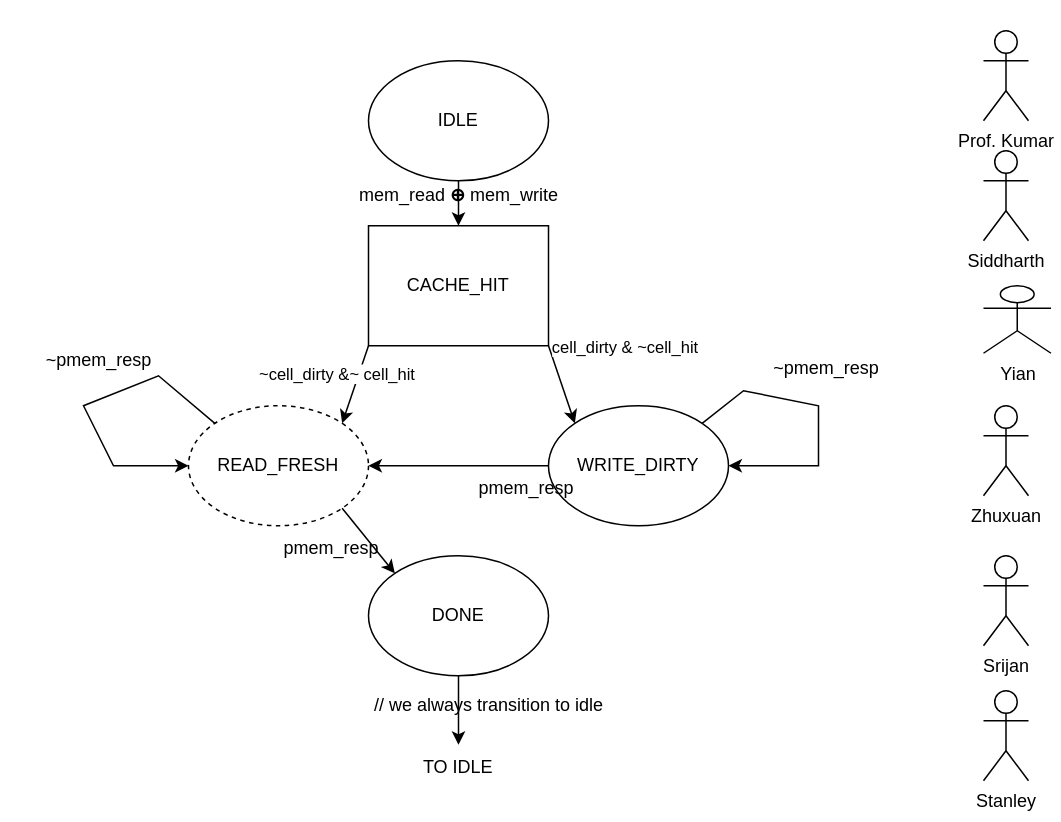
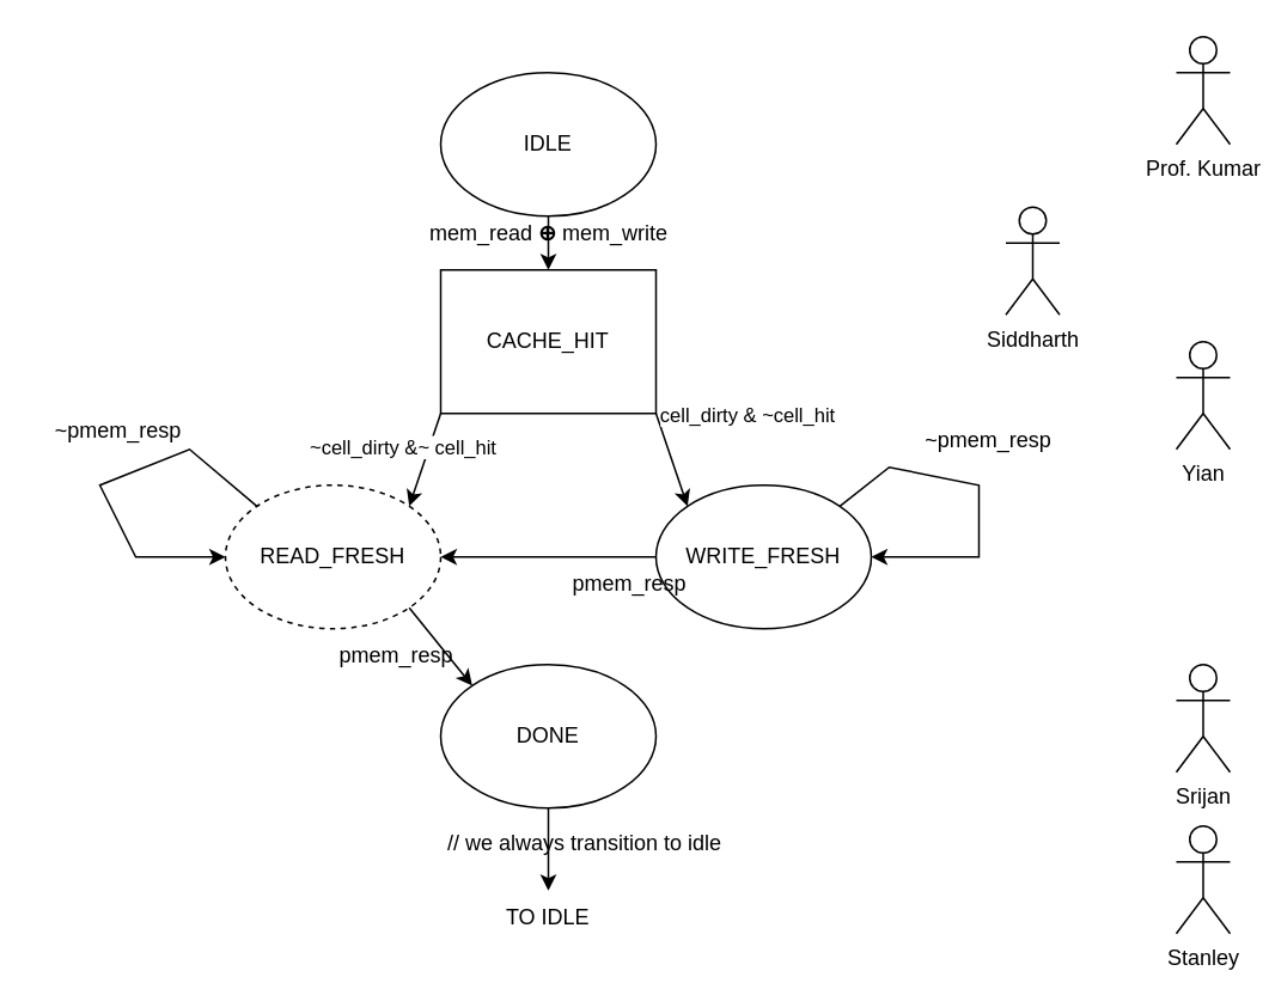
  <mxCell id="0" />
  <mxCell id="1" parent="0" />
  <mxCell id="2" value="IDLE" style="ellipse;whiteSpace=wrap;html=1;" vertex="1" parent="1"><mxGeometry x="245" y="40" width="120" height="80" as="geometry" /></mxCell>
  <mxCell id="3" value="READ_FRESH" style="ellipse;whiteSpace=wrap;html=1;dashed=1;" vertex="1" parent="1"><mxGeometry x="125" y="270" width="120" height="80" as="geometry" /></mxCell>
  <mxCell id="4" value="CACHE_HIT" style="whiteSpace=wrap;html=1;rounded=0;" vertex="1" parent="1"><mxGeometry x="245" y="150" width="120" height="80" as="geometry" /></mxCell>
- <mxCell id="5" value="WRITE_DIRTY" style="ellipse;whiteSpace=wrap;html=1;" vertex="1" parent="1"><mxGeometry x="365" y="270" width="120" height="80" as="geometry" /></mxCell>
+ <mxCell id="5" value="WRITE_FRESH" style="ellipse;whiteSpace=wrap;html=1;" vertex="1" parent="1"><mxGeometry x="365" y="270" width="120" height="80" as="geometry" /></mxCell>
  <mxCell id="6" value="DONE" style="ellipse;whiteSpace=wrap;html=1;" vertex="1" parent="1"><mxGeometry x="245" y="370" width="120" height="80" as="geometry" /></mxCell>
  <mxCell id="7" value="" style="endArrow=classic;html=1;rounded=0;exitX=0.5;exitY=1;exitDx=0;exitDy=0;entryX=0.5;entryY=0;entryDx=0;entryDy=0;" edge="1" parent="1" source="2" target="4"><mxGeometry width="50" height="50" relative="1" as="geometry"><mxPoint x="285" y="260" as="sourcePoint" /><mxPoint x="335" y="210" as="targetPoint" /></mxGeometry></mxCell>
  <mxCell id="8" value="" style="endArrow=classic;html=1;rounded=0;exitX=0;exitY=1;exitDx=0;exitDy=0;entryX=1;entryY=0;entryDx=0;entryDy=0;" edge="1" parent="1" source="4" target="3"><mxGeometry width="50" height="50" relative="1" as="geometry"><mxPoint x="285" y="260" as="sourcePoint" /><mxPoint x="335" y="210" as="targetPoint" /></mxGeometry></mxCell>
  <mxCell id="9" value="~cell_dirty &amp;amp;~ cell_hit" style="edgeLabel;html=1;align=center;verticalAlign=middle;resizable=0;points=[];" vertex="1" connectable="0" parent="8"><mxGeometry x="-0.214" y="-7" relative="1" as="geometry"><mxPoint x="-8" y="1" as="offset" /></mxGeometry></mxCell>
  <mxCell id="10" value="" style="endArrow=classic;html=1;rounded=0;exitX=1;exitY=1;exitDx=0;exitDy=0;entryX=0;entryY=0;entryDx=0;entryDy=0;" edge="1" parent="1" source="4" target="5"><mxGeometry width="50" height="50" relative="1" as="geometry"><mxPoint x="272.574" y="228.284" as="sourcePoint" /><mxPoint x="219" y="282" as="targetPoint" /></mxGeometry></mxCell>
  <mxCell id="11" value="" style="endArrow=classic;html=1;rounded=0;exitX=0;exitY=0.5;exitDx=0;exitDy=0;entryX=1;entryY=0.5;entryDx=0;entryDy=0;" edge="1" parent="1" source="5" target="3"><mxGeometry width="50" height="50" relative="1" as="geometry"><mxPoint x="285" y="260" as="sourcePoint" /><mxPoint x="335" y="210" as="targetPoint" /></mxGeometry></mxCell>
  <mxCell id="12" value="" style="endArrow=classic;html=1;rounded=0;exitX=1;exitY=1;exitDx=0;exitDy=0;entryX=0;entryY=0;entryDx=0;entryDy=0;" edge="1" parent="1" source="3" target="6"><mxGeometry width="50" height="50" relative="1" as="geometry"><mxPoint x="285" y="260" as="sourcePoint" /><mxPoint x="335" y="210" as="targetPoint" /></mxGeometry></mxCell>
  <mxCell id="13" value="" style="endArrow=classic;html=1;rounded=0;exitX=0.5;exitY=1;exitDx=0;exitDy=0;" edge="1" parent="1" source="6" target="14"><mxGeometry width="50" height="50" relative="1" as="geometry"><mxPoint x="285" y="260" as="sourcePoint" /><mxPoint x="305" y="511" as="targetPoint" /></mxGeometry></mxCell>
  <mxCell id="14" value="TO IDLE" style="text;html=1;strokeColor=none;fillColor=none;align=center;verticalAlign=middle;whiteSpace=wrap;rounded=0;" vertex="1" parent="1"><mxGeometry x="275" y="496" width="60" height="30" as="geometry" /></mxCell>
  <mxCell id="15" value="" style="endArrow=classic;html=1;rounded=0;exitX=0;exitY=0;exitDx=0;exitDy=0;entryX=0;entryY=0.5;entryDx=0;entryDy=0;" edge="1" parent="1" source="3" target="3"><mxGeometry width="50" height="50" relative="1" as="geometry"><mxPoint x="285" y="210" as="sourcePoint" /><mxPoint x="335" y="160" as="targetPoint" /><Array as="points"><mxPoint x="105" y="250" /><mxPoint x="55" y="270" /><mxPoint x="75" y="310" /></Array></mxGeometry></mxCell>
- <mxCell id="16" value="Siddharth " style="shape=umlActor;verticalLabelPosition=bottom;verticalAlign=top;html=1;outlineConnect=0;" vertex="1" parent="1"><mxGeometry x="655" y="100" width="30" height="60" as="geometry" /></mxCell>
+ <mxCell id="16" value="Siddharth " style="shape=umlActor;verticalLabelPosition=bottom;verticalAlign=top;html=1;outlineConnect=0;" vertex="1" parent="1"><mxGeometry x="560" y="115" width="30" height="60" as="geometry" /></mxCell>
  <mxCell id="17" value="" style="endArrow=classic;html=1;rounded=0;exitX=1;exitY=0;exitDx=0;exitDy=0;entryX=1;entryY=0.5;entryDx=0;entryDy=0;" edge="1" parent="1" source="5" target="5"><mxGeometry width="50" height="50" relative="1" as="geometry"><mxPoint x="285" y="210" as="sourcePoint" /><mxPoint x="335" y="160" as="targetPoint" /><Array as="points"><mxPoint x="495" y="260" /><mxPoint x="545" y="270" /><mxPoint x="545" y="310" /></Array></mxGeometry></mxCell>
  <mxCell id="18" value="Prof. Kumar" style="shape=umlActor;verticalLabelPosition=bottom;verticalAlign=top;html=1;outlineConnect=0;" vertex="1" parent="1"><mxGeometry x="655" y="20" width="30" height="60" as="geometry" /></mxCell>
  <mxCell id="19" value="&lt;div&gt;Srijan&lt;/div&gt;" style="shape=umlActor;verticalLabelPosition=bottom;verticalAlign=top;html=1;outlineConnect=0;" vertex="1" parent="1"><mxGeometry x="655" y="370" width="30" height="60" as="geometry" /></mxCell>
- <mxCell id="20" value="Yian " style="shape=umlActor;verticalLabelPosition=bottom;verticalAlign=top;html=1;outlineConnect=0;" vertex="1" parent="1"><mxGeometry x="655" y="190" width="45" height="45" as="geometry" /></mxCell>
+ <mxCell id="20" value="Yian " style="shape=umlActor;verticalLabelPosition=bottom;verticalAlign=top;html=1;outlineConnect=0;" vertex="1" parent="1"><mxGeometry x="655" y="190" width="30" height="60" as="geometry" /></mxCell>
  <mxCell id="21" value="Stanley " style="shape=umlActor;verticalLabelPosition=bottom;verticalAlign=top;html=1;outlineConnect=0;" vertex="1" parent="1"><mxGeometry x="655" y="460" width="30" height="60" as="geometry" /></mxCell>
- <mxCell id="22" value="Zhuxuan " style="shape=umlActor;verticalLabelPosition=bottom;verticalAlign=top;html=1;outlineConnect=0;" vertex="1" parent="1"><mxGeometry x="655" y="270" width="30" height="60" as="geometry" /></mxCell>
  <mxCell id="23" value="~pmem_resp" style="text;html=1;align=center;verticalAlign=middle;resizable=0;points=[];autosize=1;strokeColor=none;fillColor=none;" vertex="1" parent="1"><mxGeometry x="20" y="225" width="90" height="30" as="geometry" /></mxCell>
  <mxCell id="24" value="~pmem_resp" style="text;html=1;align=center;verticalAlign=middle;resizable=0;points=[];autosize=1;strokeColor=none;fillColor=none;" vertex="1" parent="1"><mxGeometry x="505" y="230" width="90" height="30" as="geometry" /></mxCell>
  <mxCell id="25" value="mem_read &lt;span class=&quot;ILfuVd&quot; lang=&quot;en&quot;&gt;&lt;span class=&quot;hgKElc&quot;&gt;&lt;span&gt;&lt;span&gt;&lt;b&gt;⊕&lt;/b&gt;&lt;/span&gt;&lt;/span&gt;&lt;/span&gt;&lt;/span&gt; mem_write" style="text;html=1;align=center;verticalAlign=middle;resizable=0;points=[];autosize=1;strokeColor=none;fillColor=none;" vertex="1" parent="1"><mxGeometry x="225" y="115" width="160" height="30" as="geometry" /></mxCell>
  <mxCell id="26" value="cell_dirty &amp;amp; ~cell_hit " style="edgeLabel;html=1;align=center;verticalAlign=middle;resizable=0;points=[];" vertex="1" connectable="0" parent="1"><mxGeometry x="415" y="230.003" as="geometry" /></mxCell>
  <mxCell id="27" value="pmem_resp" style="text;html=1;align=center;verticalAlign=middle;resizable=0;points=[];autosize=1;strokeColor=none;fillColor=none;" vertex="1" parent="1"><mxGeometry x="305" y="310" width="90" height="30" as="geometry" /></mxCell>
  <mxCell id="28" value="pmem_resp" style="text;html=1;align=center;verticalAlign=middle;resizable=0;points=[];autosize=1;strokeColor=none;fillColor=none;" vertex="1" parent="1"><mxGeometry x="175" y="350" width="90" height="30" as="geometry" /></mxCell>
  <mxCell id="29" value="&lt;div&gt;// we always transition to idle&lt;/div&gt;" style="text;html=1;align=center;verticalAlign=middle;resizable=0;points=[];autosize=1;strokeColor=none;fillColor=none;" vertex="1" parent="1"><mxGeometry x="240" y="455" width="170" height="30" as="geometry" /></mxCell>
